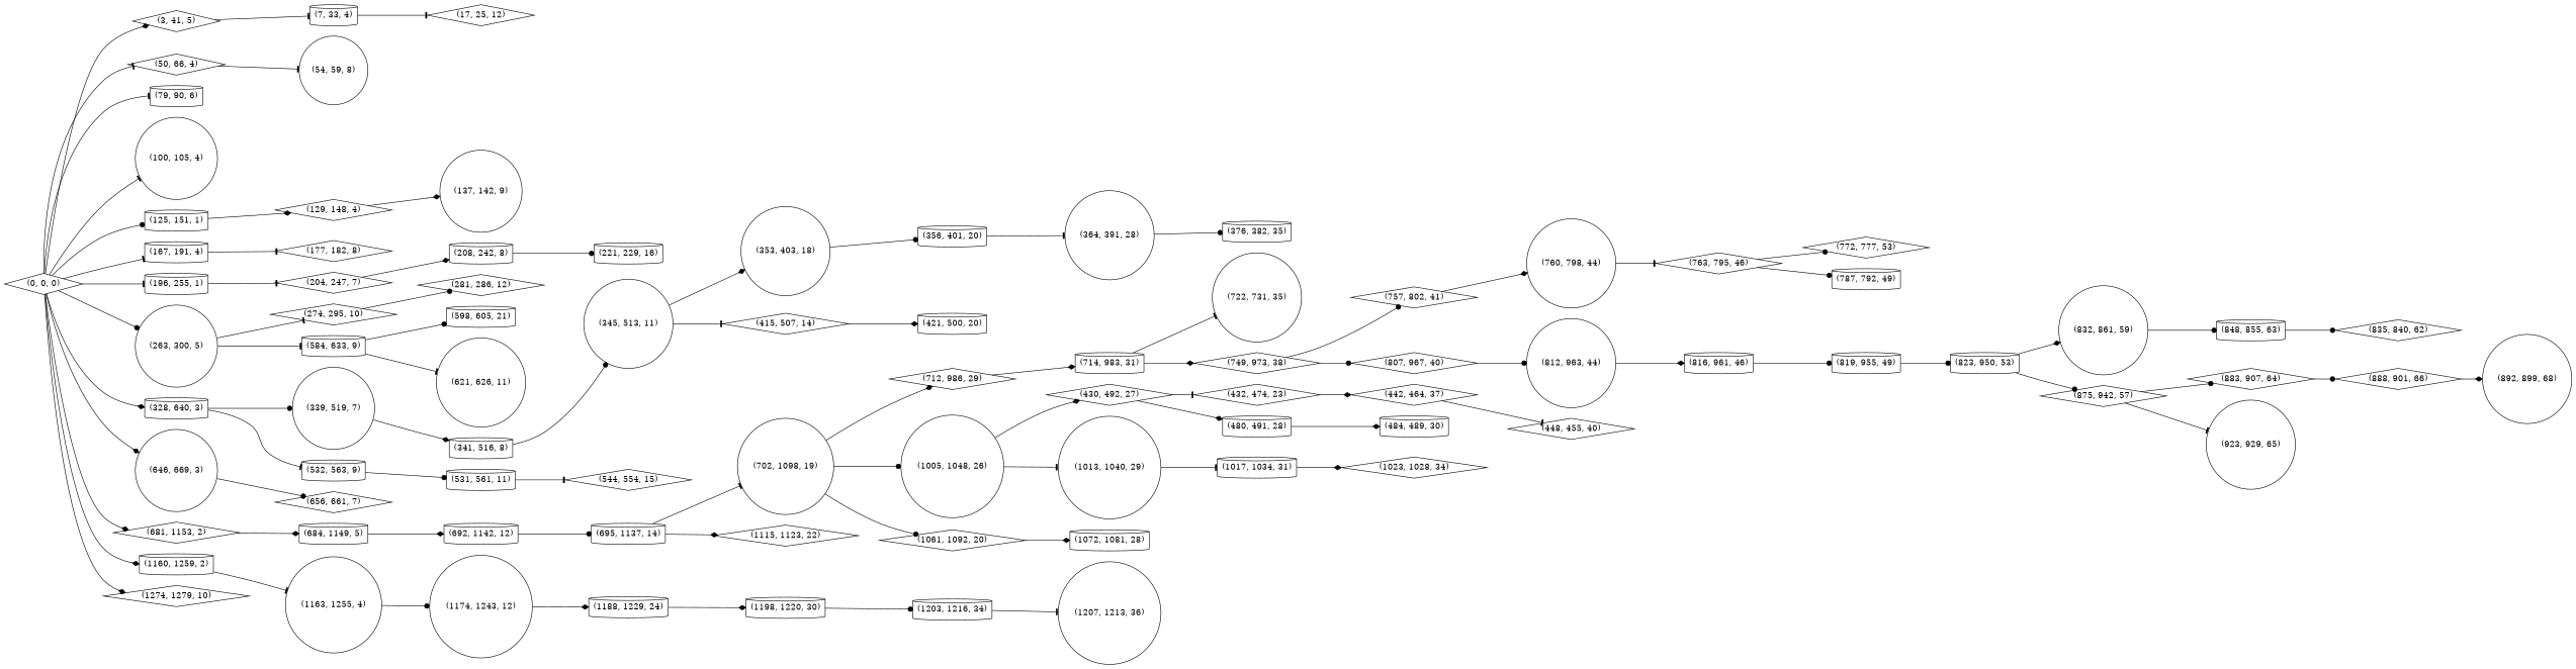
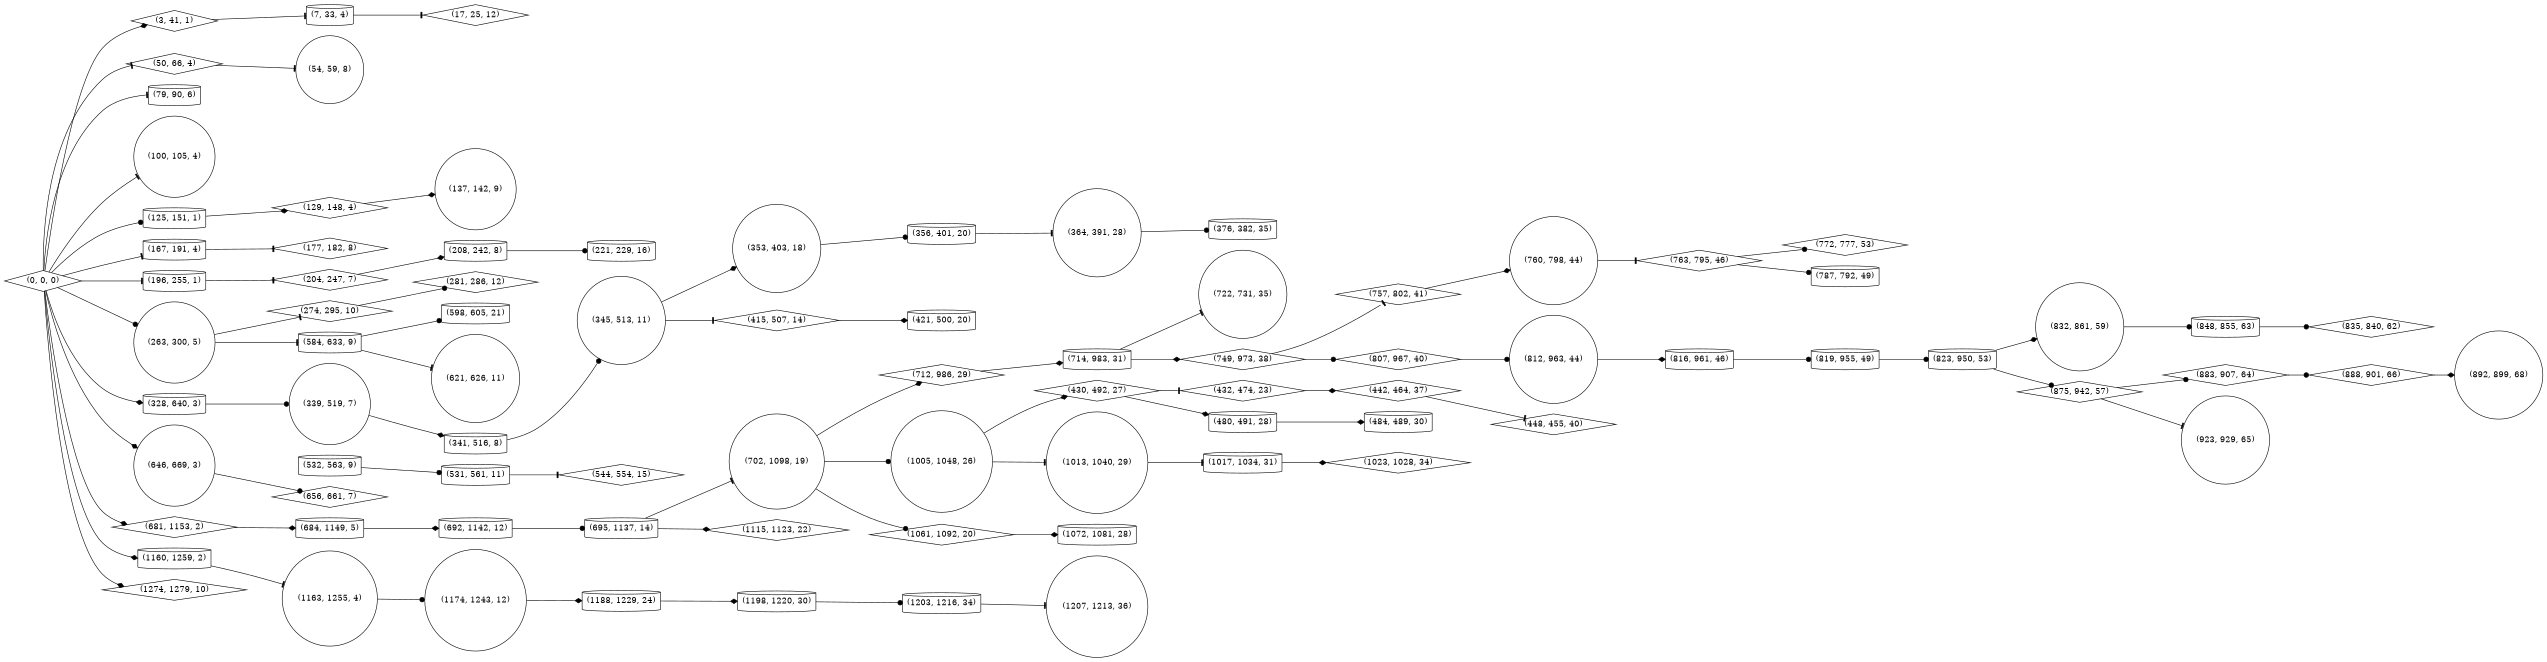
  digraph {
    rankdir=LR
    node [shape=cylinder]
    edge [arrowhead=diamond]
    "(0, 0, 0)" [shape=diamond]
-   "(3, 41, 1)" [shape=diamond label="(3, 41, 5)"]
+   "(3, 41, 1)" [shape=diamond]
    "(50, 66, 4)" [shape=diamond]
    "(79, 90, 6)"
    "(100, 105, 4)" [shape=circle]
    "(125, 151, 1)"
    "(167, 191, 4)"
    "(196, 255, 1)"
    "(263, 300, 5)" [shape=circle]
    "(328, 640, 3)"
    "(646, 669, 3)" [shape=circle]
    "(681, 1153, 2)" [shape=diamond]
    "(1160, 1259, 2)"
    "(1274, 1279, 10)" [shape=diamond]
    "(7, 33, 4)"
    "(54, 59, 8)" [shape=circle]
    "(129, 148, 4)" [shape=diamond]
    "(177, 182, 8)" [shape=diamond]
    "(204, 247, 7)" [shape=diamond]
    "(274, 295, 10)" [shape=diamond]
    "(584, 633, 9)"
    "(339, 519, 7)" [shape=circle]
    "(532, 563, 9)"
    "(656, 661, 7)" [shape=diamond]
    "(684, 1149, 5)"
    "(1163, 1255, 4)" [shape=circle]
    "(17, 25, 12)" [shape=diamond]
    "(137, 142, 9)" [shape=circle]
    "(208, 242, 8)"
    "(221, 229, 16)"
    "(281, 286, 12)" [shape=diamond]
    "(341, 516, 8)"
    n33 [label="(531, 561, 11)"]
    "(598, 605, 21)"
    "(621, 626, 11)" [shape=circle]
    "(345, 513, 11)" [shape=circle]
    "(353, 403, 18)" [shape=circle]
    "(415, 507, 14)" [shape=diamond]
    "(356, 401, 20)"
    "(421, 500, 20)"
    "(364, 391, 28)" [shape=circle]
    "(376, 382, 35)"
    "(430, 492, 27)" [shape=diamond]
    n44 [label="(432, 474, 23)" shape=diamond]
    "(480, 491, 28)"
    "(442, 464, 37)" [shape=diamond]
    "(484, 489, 30)"
    "(448, 455, 40)" [shape=diamond]
    "(544, 554, 15)" [shape=diamond]
    "(692, 1142, 12)"
    "(695, 1137, 14)"
    "(702, 1098, 19)" [shape=circle]
    "(1115, 1123, 22)" [shape=diamond]
    "(712, 986, 29)" [shape=diamond]
    "(1005, 1048, 26)" [shape=circle]
    "(1061, 1092, 20)" [shape=diamond]
    "(714, 983, 31)"
    "(1013, 1040, 29)" [shape=circle]
    "(1072, 1081, 28)"
    "(722, 731, 35)" [shape=circle]
    "(749, 973, 38)" [shape=diamond]
    "(757, 802, 41)" [shape=diamond]
    "(807, 967, 40)" [shape=diamond]
    "(760, 798, 44)" [shape=circle]
    "(812, 963, 44)" [shape=circle]
    "(763, 795, 46)" [shape=diamond]
    "(772, 777, 53)" [shape=diamond]
    "(787, 792, 49)"
    "(816, 961, 46)"
    "(819, 955, 49)"
    "(823, 950, 53)"
    "(832, 861, 59)" [shape=circle]
    "(875, 942, 57)" [shape=diamond]
    "(848, 855, 63)"
    "(883, 907, 64)" [shape=diamond]
    "(923, 929, 65)" [shape=circle]
    "(835, 840, 62)" [shape=diamond]
    "(888, 901, 66)" [shape=diamond]
    "(892, 899, 68)" [shape=circle]
    "(1017, 1034, 31)"
    "(1023, 1028, 34)" [shape=diamond]
    "(1174, 1243, 12)" [shape=circle]
    "(1188, 1229, 24)"
    "(1198, 1220, 30)"
    "(1203, 1216, 34)"
    "(1207, 1213, 36)" [shape=circle]
    "(0, 0, 0)" -> "(3, 41, 1)"
    "(0, 0, 0)" -> "(50, 66, 4)" [arrowhead=tee]
    "(0, 0, 0)" -> "(79, 90, 6)" [arrowhead=tee]
    "(0, 0, 0)" -> "(100, 105, 4)" [arrowhead=tee]
    "(0, 0, 0)" -> "(125, 151, 1)" [arrowhead=dot]
    "(0, 0, 0)" -> "(167, 191, 4)" [arrowhead=tee]
    "(0, 0, 0)" -> "(196, 255, 1)" [arrowhead=tee]
    "(0, 0, 0)" -> "(263, 300, 5)" [arrowhead=dot]
    "(0, 0, 0)" -> "(328, 640, 3)"
    "(0, 0, 0)" -> "(646, 669, 3)"
    "(0, 0, 0)" -> "(681, 1153, 2)"
    "(0, 0, 0)" -> "(1160, 1259, 2)"
    "(0, 0, 0)" -> "(1274, 1279, 10)"
    "(3, 41, 1)" -> "(7, 33, 4)" [arrowhead=tee]
    "(50, 66, 4)" -> "(54, 59, 8)" [arrowhead=tee]
    "(125, 151, 1)" -> "(129, 148, 4)"
    "(167, 191, 4)" -> "(177, 182, 8)" [arrowhead=tee]
    "(196, 255, 1)" -> "(204, 247, 7)" [arrowhead=tee]
    "(263, 300, 5)" -> "(274, 295, 10)" [arrowhead=tee]
    "(263, 300, 5)" -> "(584, 633, 9)" [arrowhead=tee]
    "(328, 640, 3)" -> "(339, 519, 7)" [arrowhead=dot]
-   "(328, 640, 3)" -> "(532, 563, 9)" [arrowhead=tee]
    "(646, 669, 3)" -> "(656, 661, 7)" [arrowhead=dot]
    "(681, 1153, 2)" -> "(684, 1149, 5)"
    "(1160, 1259, 2)" -> "(1163, 1255, 4)" [arrowhead=tee]
    "(7, 33, 4)" -> "(17, 25, 12)" [arrowhead=tee]
    "(129, 148, 4)" -> "(137, 142, 9)"
    "(204, 247, 7)" -> "(208, 242, 8)"
    "(274, 295, 10)" -> "(281, 286, 12)" [arrowhead=dot]
    "(584, 633, 9)" -> "(598, 605, 21)" [arrowhead=dot]
    "(584, 633, 9)" -> "(621, 626, 11)" [arrowhead=tee]
    "(339, 519, 7)" -> "(341, 516, 8)"
    "(532, 563, 9)" -> n33 [arrowhead=dot]
    "(684, 1149, 5)" -> "(692, 1142, 12)"
    "(1163, 1255, 4)" -> "(1174, 1243, 12)" [arrowhead=dot]
    "(208, 242, 8)" -> "(221, 229, 16)" [arrowhead=dot]
    "(341, 516, 8)" -> "(345, 513, 11)" [arrowhead=dot]
    n33 -> "(544, 554, 15)" [arrowhead=tee]
    "(345, 513, 11)" -> "(353, 403, 18)"
    "(345, 513, 11)" -> "(415, 507, 14)" [arrowhead=tee]
    "(353, 403, 18)" -> "(356, 401, 20)" [arrowhead=dot]
    "(415, 507, 14)" -> "(421, 500, 20)"
    "(356, 401, 20)" -> "(364, 391, 28)" [arrowhead=tee]
    "(364, 391, 28)" -> "(376, 382, 35)" [arrowhead=dot]
    "(430, 492, 27)" -> n44 [arrowhead=tee]
    "(430, 492, 27)" -> "(480, 491, 28)"
    n44 -> "(442, 464, 37)"
    "(480, 491, 28)" -> "(484, 489, 30)"
    "(442, 464, 37)" -> "(448, 455, 40)" [arrowhead=tee]
    "(692, 1142, 12)" -> "(695, 1137, 14)" [arrowhead=dot]
    "(695, 1137, 14)" -> "(702, 1098, 19)" [arrowhead=tee]
    "(695, 1137, 14)" -> "(1115, 1123, 22)"
    "(702, 1098, 19)" -> "(712, 986, 29)"
    "(702, 1098, 19)" -> "(1005, 1048, 26)" [arrowhead=dot]
    "(702, 1098, 19)" -> "(1061, 1092, 20)" [arrowhead=dot]
    "(712, 986, 29)" -> "(714, 983, 31)"
    "(1005, 1048, 26)" -> "(430, 492, 27)"
    "(1005, 1048, 26)" -> "(1013, 1040, 29)" [arrowhead=tee]
    "(1061, 1092, 20)" -> "(1072, 1081, 28)"
    "(714, 983, 31)" -> "(722, 731, 35)" [arrowhead=tee]
    "(714, 983, 31)" -> "(749, 973, 38)"
    "(1013, 1040, 29)" -> "(1017, 1034, 31)" [arrowhead=tee]
-   "(749, 973, 38)" -> "(757, 802, 41)" [arrowhead=dot]
+   "(749, 973, 38)" -> "(757, 802, 41)" [arrowhead=tee]
    "(749, 973, 38)" -> "(807, 967, 40)" [arrowhead=dot]
    "(757, 802, 41)" -> "(760, 798, 44)"
    "(807, 967, 40)" -> "(812, 963, 44)" [arrowhead=dot]
    "(760, 798, 44)" -> "(763, 795, 46)" [arrowhead=tee]
    "(812, 963, 44)" -> "(816, 961, 46)"
    "(763, 795, 46)" -> "(772, 777, 53)" [arrowhead=dot]
    "(763, 795, 46)" -> "(787, 792, 49)" [arrowhead=dot]
    "(816, 961, 46)" -> "(819, 955, 49)" [arrowhead=dot]
    "(819, 955, 49)" -> "(823, 950, 53)" [arrowhead=dot]
    "(823, 950, 53)" -> "(832, 861, 59)"
    "(823, 950, 53)" -> "(875, 942, 57)" [arrowhead=dot]
    "(832, 861, 59)" -> "(848, 855, 63)" [arrowhead=dot]
    "(875, 942, 57)" -> "(883, 907, 64)" [arrowhead=dot]
    "(875, 942, 57)" -> "(923, 929, 65)" [arrowhead=tee]
    "(848, 855, 63)" -> "(835, 840, 62)" [arrowhead=dot]
    "(883, 907, 64)" -> "(888, 901, 66)" [arrowhead=dot]
    "(888, 901, 66)" -> "(892, 899, 68)"
    "(1017, 1034, 31)" -> "(1023, 1028, 34)"
    "(1174, 1243, 12)" -> "(1188, 1229, 24)"
    "(1188, 1229, 24)" -> "(1198, 1220, 30)"
    "(1198, 1220, 30)" -> "(1203, 1216, 34)" [arrowhead=dot]
    "(1203, 1216, 34)" -> "(1207, 1213, 36)" [arrowhead=tee]
  }
